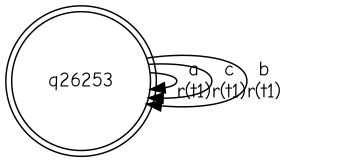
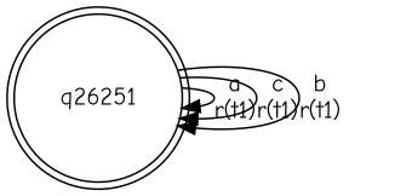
  digraph {
    fontname="Comic Neue"
    edge [fontname="Comic Neue"]
-   n1 [label=q26253 shape=doublecircle fontname="Comic Neue"]
+   n1 [label=q26251 shape=doublecircle fontname="Comic Neue"]
    n1 -> n1 [label="a\nr(t1)\n"]
    n1 -> n1 [label="c\nr(t1)\n"]
    n1 -> n1 [label="b\nr(t1)\n"]
  }
